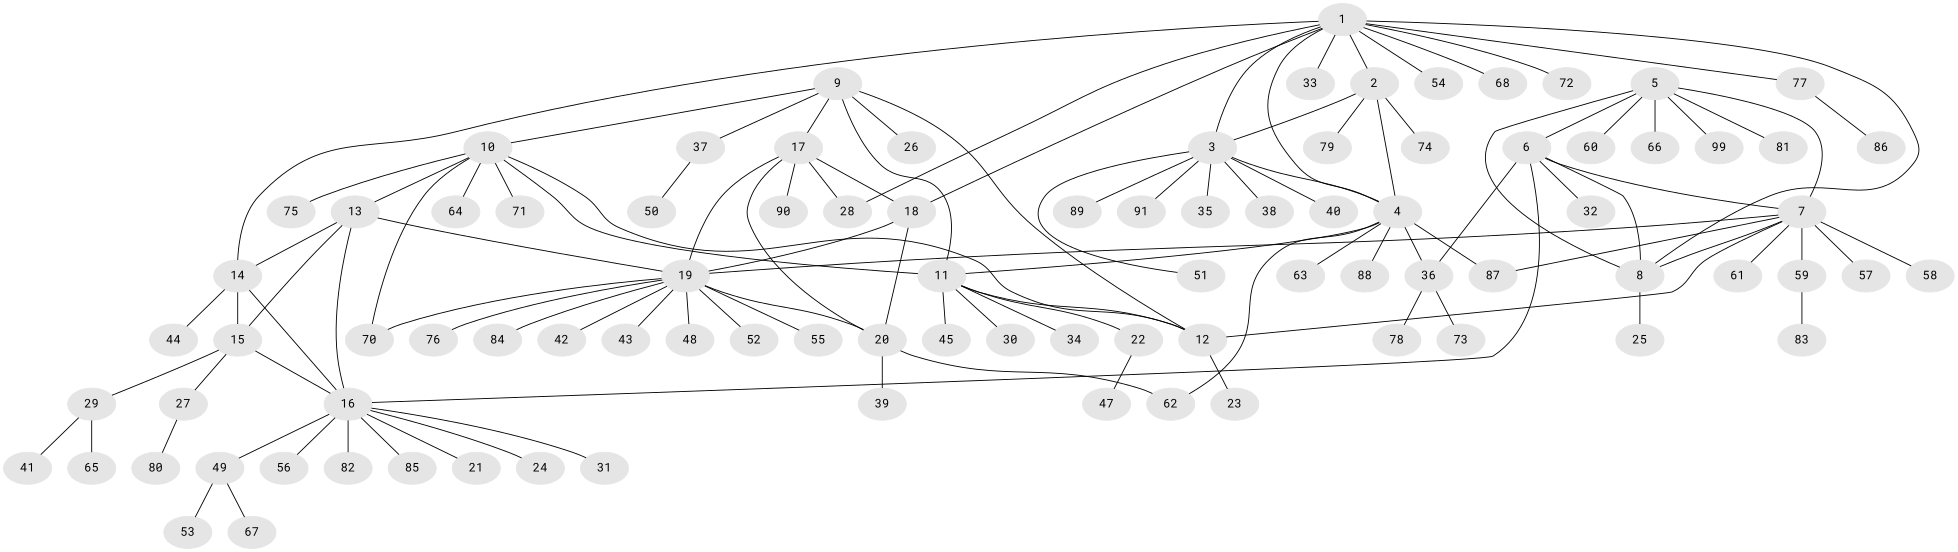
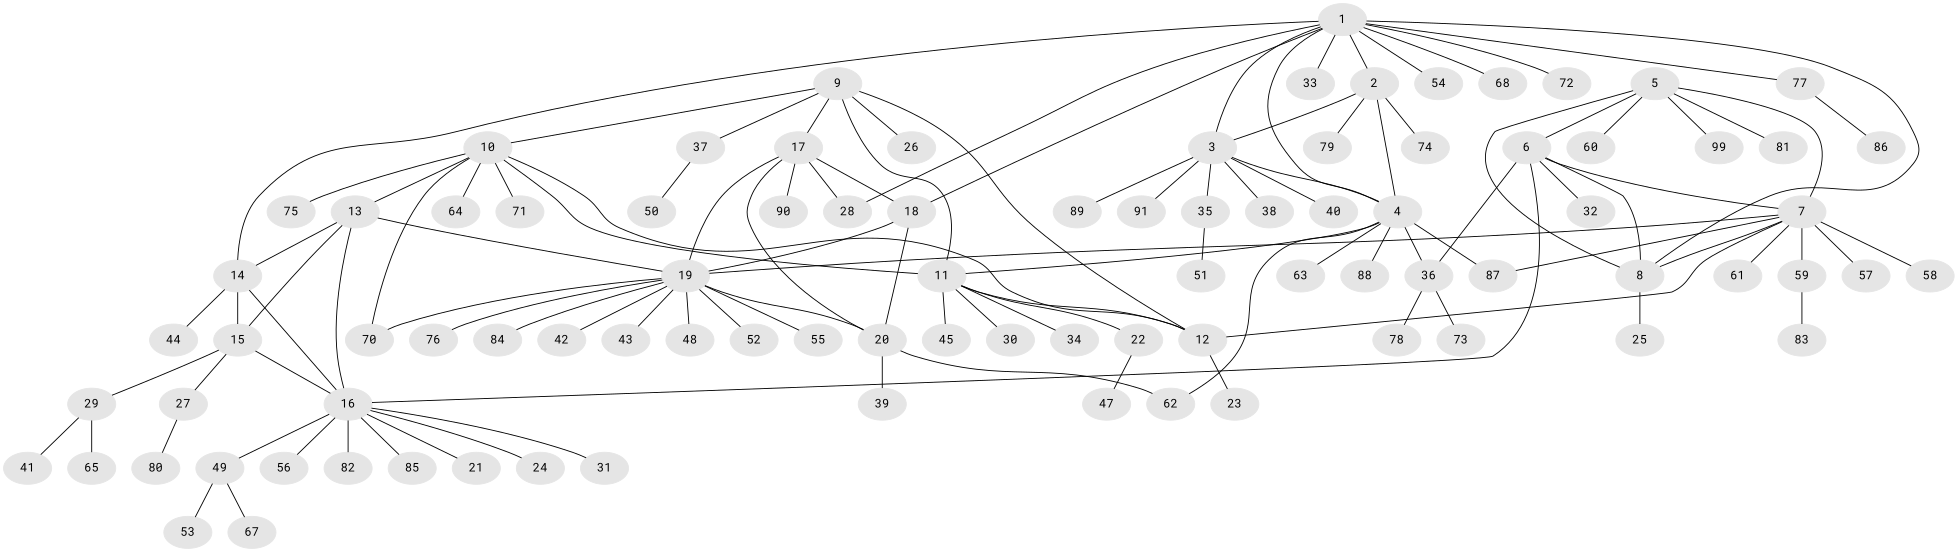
  graph {
    fontname="Roboto Mono"
    node [color=gray90 fontname="Roboto Mono" style=filled]
    edge [fontname="Roboto Mono"]
    1
    2
    3
    4
    8
    14
    28
    33
    54
    68
    72
    77
    18
    74
    79
    35
    38
    40
    51
    89
    91
    11
    36
    62
    63
    87
    88
    25
    16
    15
    44
    17
    19
    20
    90
    86
    12
    22
    30
    34
    45
    73
    78
    5
    6
    7
    60
-   66
    n49 [label=99]
    81
    32
    57
    58
    59
    61
    21
    24
    31
    49
    56
    82
    85
    23
    70
    42
    43
    48
    52
    55
    76
    84
    83
    9
    10
    26
    37
    13
    64
    71
    75
    50
    47
    27
    29
    80
    41
    65
    53
    67
    39
    1 -- 2
    1 -- 3
    1 -- 4
    1 -- 8
    1 -- 14
    1 -- 28
    1 -- 33
    1 -- 54
    1 -- 68
    1 -- 72
    1 -- 77
    1 -- 18
    2 -- 3
    2 -- 4
    2 -- 74
    2 -- 79
    3 -- 4
    3 -- 35
    3 -- 38
    3 -- 40
-   3 -- 51
+   35 -- 51
    3 -- 89
    3 -- 91
    4 -- 11
    4 -- 36
    4 -- 62
    4 -- 63
    4 -- 87
    4 -- 88
    8 -- 25
    14 -- 16
    14 -- 15
    14 -- 44
    77 -- 86
    18 -- 19
    18 -- 20
    11 -- 12
    11 -- 22
    11 -- 30
    11 -- 34
    11 -- 45
    36 -- 73
    36 -- 78
    16 -- 21
    16 -- 24
    16 -- 31
    16 -- 49
    16 -- 56
    16 -- 82
    16 -- 85
    15 -- 16
    15 -- 27
    15 -- 29
    17 -- 28
    17 -- 18
    17 -- 19
    17 -- 20
    17 -- 90
    19 -- 20
    19 -- 70
    19 -- 42
    19 -- 43
    19 -- 48
    19 -- 52
    19 -- 55
    19 -- 76
    19 -- 84
    20 -- 62
    20 -- 39
    12 -- 23
    22 -- 47
    5 -- 8
    5 -- 6
    5 -- 7
    5 -- 60
-   5 -- 66
    5 -- n49
    5 -- 81
    6 -- 8
    6 -- 36
    6 -- 16
    6 -- 7
    6 -- 32
    7 -- 8
    7 -- 87
    7 -- 19
    7 -- 12
    7 -- 57
    7 -- 58
    7 -- 59
    7 -- 61
    59 -- 83
    49 -- 53
    49 -- 67
    9 -- 11
    9 -- 17
    9 -- 12
    9 -- 10
    9 -- 26
    9 -- 37
    10 -- 11
    10 -- 12
    10 -- 70
    10 -- 13
    10 -- 64
    10 -- 71
    10 -- 75
    37 -- 50
    13 -- 14
    13 -- 16
    13 -- 15
    13 -- 19
    27 -- 80
    29 -- 41
    29 -- 65
  }
